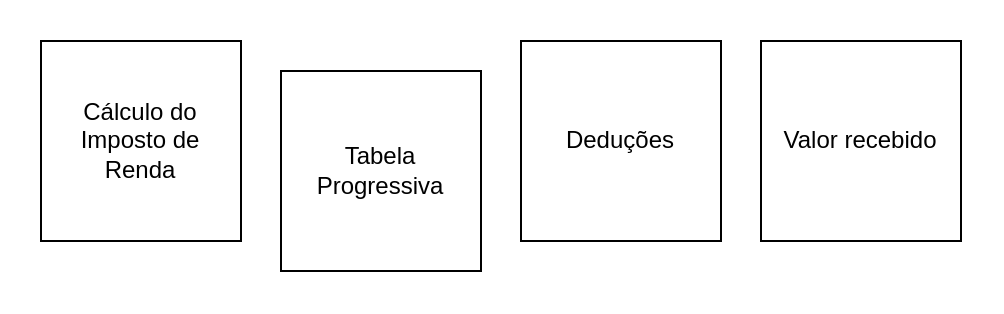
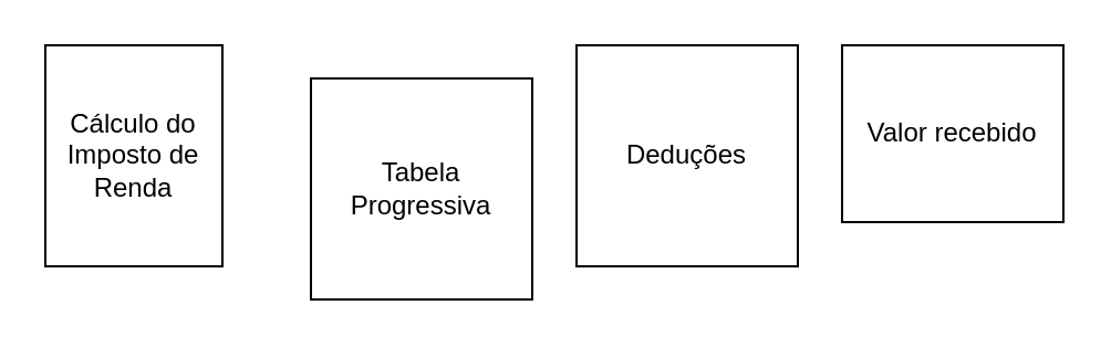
  <mxCell id="0" />
  <mxCell id="1" parent="0" />
- <mxCell id="2" value="Cálculo do &lt;br&gt;Imposto de Renda" style="whiteSpace=wrap;html=1;aspect=fixed;" vertex="1" parent="1"><mxGeometry x="20" y="20" width="100" height="100" as="geometry" /></mxCell>
+ <mxCell id="2" value="Cálculo do &lt;br&gt;Imposto de Renda" style="whiteSpace=wrap;html=1;aspect=fixed;" vertex="1" parent="1"><mxGeometry x="20" y="20" width="80" height="100" as="geometry" /></mxCell>
  <mxCell id="3" value="Tabela Progressiva" style="whiteSpace=wrap;html=1;aspect=fixed;strokeColor=#000000;" vertex="1" parent="1"><mxGeometry x="140" y="35" width="100" height="100" as="geometry" /></mxCell>
  <mxCell id="4" value="Deduções&lt;br&gt;" style="whiteSpace=wrap;html=1;aspect=fixed;strokeColor=#000000;" vertex="1" parent="1"><mxGeometry x="260" y="20" width="100" height="100" as="geometry" /></mxCell>
- <mxCell id="5" value="Valor recebido" style="whiteSpace=wrap;html=1;aspect=fixed;strokeColor=#000000;" vertex="1" parent="1"><mxGeometry x="380" y="20" width="100" height="100" as="geometry" /></mxCell>
+ <mxCell id="5" value="Valor recebido" style="whiteSpace=wrap;html=1;aspect=fixed;strokeColor=#000000;" vertex="1" parent="1"><mxGeometry x="380" y="20" width="100" height="80" as="geometry" /></mxCell>
